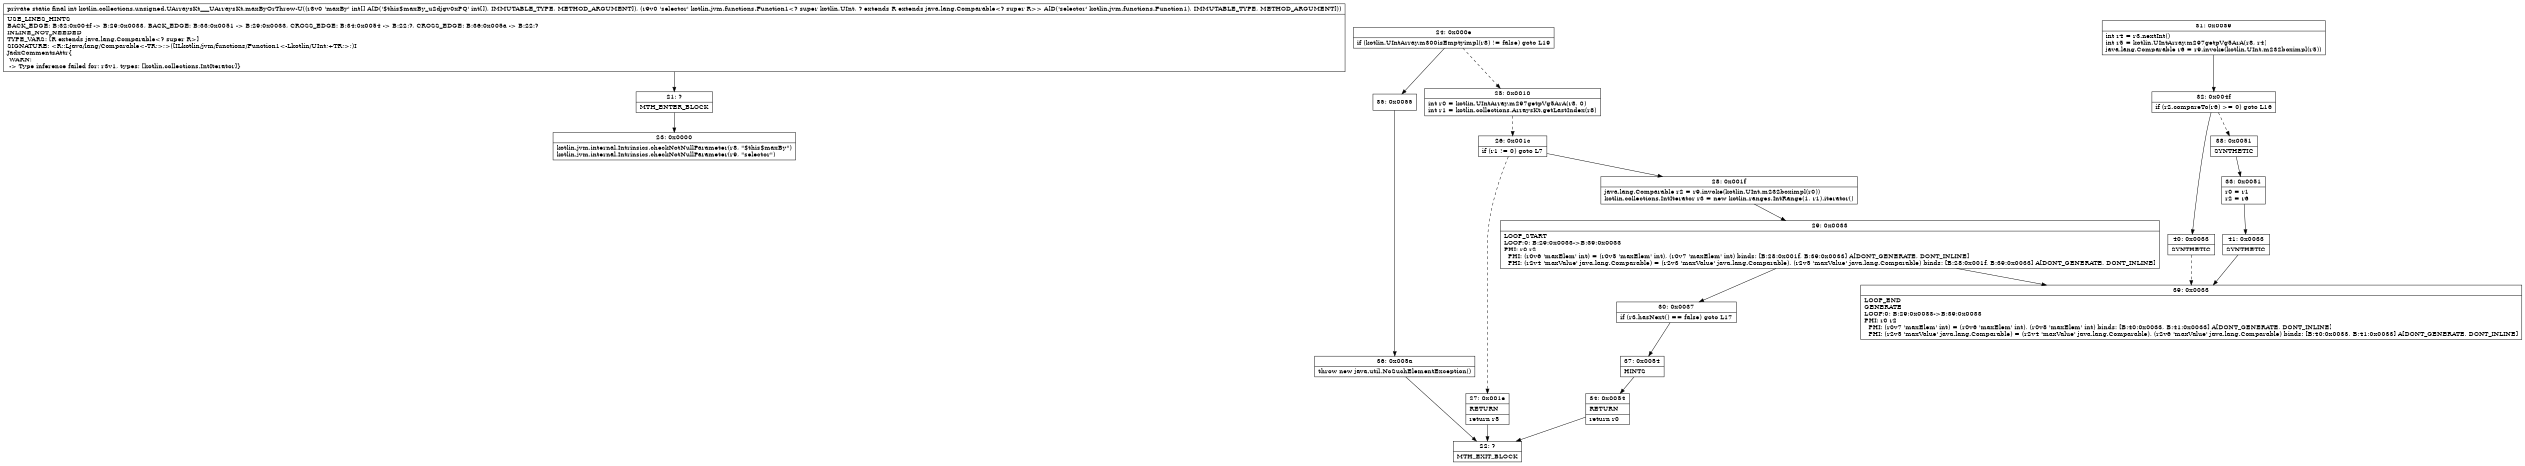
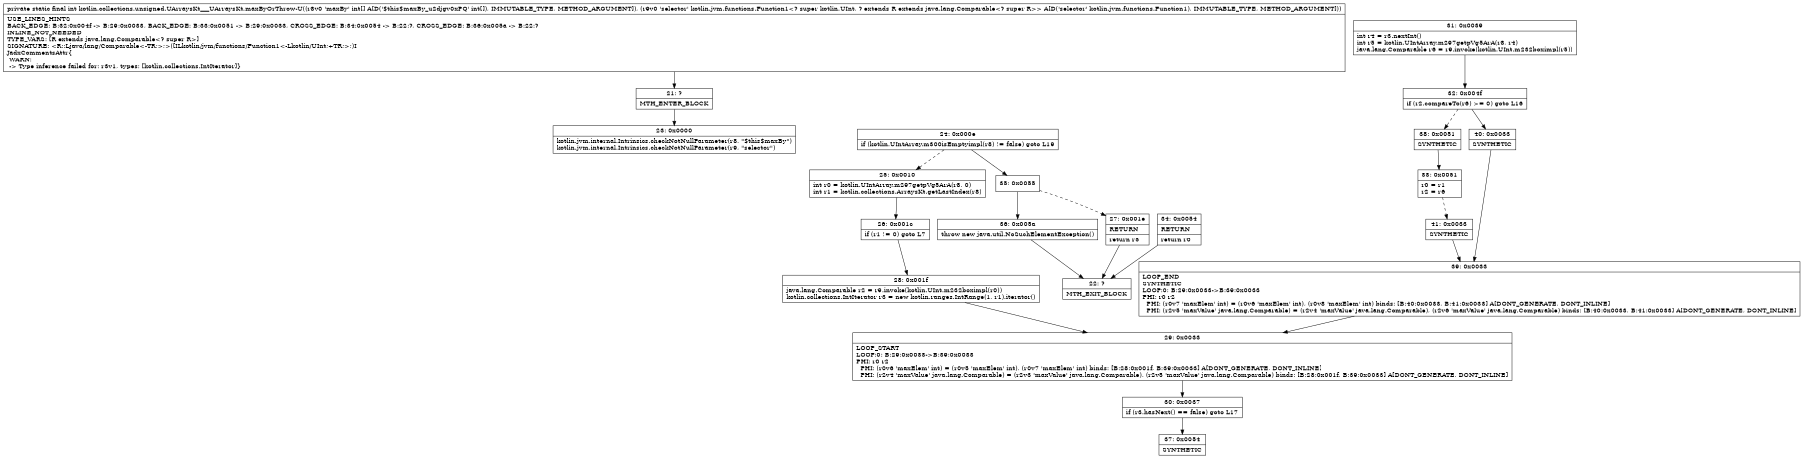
  digraph {
    node [shape=record]
    n1 [label="{21\:\ ?|MTH_ENTER_BLOCK\l}"]
    n2 [label="{23\:\ 0x0000|kotlin.jvm.internal.Intrinsics.checkNotNullParameter(r8, \"$this$maxBy\")\lkotlin.jvm.internal.Intrinsics.checkNotNullParameter(r9, \"selector\")\l}"]
    n3 [label="{24\:\ 0x000e|if (kotlin.UIntArray.m300isEmptyimpl(r8) != false) goto L19\l}"]
    n4 [label="{25\:\ 0x0010|int r0 = kotlin.UIntArray.m297getpVg5ArA(r8, 0)\lint r1 = kotlin.collections.ArraysKt.getLastIndex(r8)\l}"]
    n5 [label="{35\:\ 0x0055}"]
    n6 [label="{26\:\ 0x001c|if (r1 != 0) goto L7\l}"]
    n7 [label="{36\:\ 0x005a|throw new java.util.NoSuchElementException()\l}"]
    n8 [label="{27\:\ 0x001e|RETURN\l|return r5\l}"]
    n9 [label="{28\:\ 0x001f|java.lang.Comparable r2 = r9.invoke(kotlin.UInt.m232boximpl(r0))\lkotlin.collections.IntIterator r3 = new kotlin.ranges.IntRange(1, r1).iterator()\l}"]
    n10 [label="{22\:\ ?|MTH_EXIT_BLOCK\l}"]
    n11 [label="{29\:\ 0x0033|LOOP_START\lLOOP:0: B:29:0x0033\-\>B:39:0x0033\lPHI: r0 r2 \l  PHI: (r0v6 'maxElem' int) = (r0v5 'maxElem' int), (r0v7 'maxElem' int) binds: [B:28:0x001f, B:39:0x0033] A[DONT_GENERATE, DONT_INLINE]\l  PHI: (r2v4 'maxValue' java.lang.Comparable) = (r2v3 'maxValue' java.lang.Comparable), (r2v5 'maxValue' java.lang.Comparable) binds: [B:28:0x001f, B:39:0x0033] A[DONT_GENERATE, DONT_INLINE]\l}"]
    n12 [label="{30\:\ 0x0037|if (r3.hasNext() == false) goto L17\l}"]
-   n13 [label="{37\:\ 0x0054|HINTS\l}"]
+   n13 [label="{37\:\ 0x0054|SYNTHETIC\l}"]
    n14 [label="{31\:\ 0x0039|int r4 = r3.nextInt()\lint r5 = kotlin.UIntArray.m297getpVg5ArA(r8, r4)\ljava.lang.Comparable r6 = r9.invoke(kotlin.UInt.m232boximpl(r5))\l}"]
    n15 [label="{32\:\ 0x004f|if (r2.compareTo(r6) \>= 0) goto L16\l}"]
    n16 [label="{34\:\ 0x0054|RETURN\l|return r0\l}"]
    n17 [label="{38\:\ 0x0051|SYNTHETIC\l}"]
    n18 [label="{40\:\ 0x0033|SYNTHETIC\l}"]
    n19 [label="{33\:\ 0x0051|r0 = r1\lr2 = r6\l}"]
-   n20 [label="{39\:\ 0x0033|LOOP_END\lGENERATE\lLOOP:0: B:29:0x0033\-\>B:39:0x0033\lPHI: r0 r2 \l  PHI: (r0v7 'maxElem' int) = (r0v6 'maxElem' int), (r0v8 'maxElem' int) binds: [B:40:0x0033, B:41:0x0033] A[DONT_GENERATE, DONT_INLINE]\l  PHI: (r2v5 'maxValue' java.lang.Comparable) = (r2v4 'maxValue' java.lang.Comparable), (r2v6 'maxValue' java.lang.Comparable) binds: [B:40:0x0033, B:41:0x0033] A[DONT_GENERATE, DONT_INLINE]\l}"]
+   n20 [label="{39\:\ 0x0033|LOOP_END\lSYNTHETIC\lLOOP:0: B:29:0x0033\-\>B:39:0x0033\lPHI: r0 r2 \l  PHI: (r0v7 'maxElem' int) = (r0v6 'maxElem' int), (r0v8 'maxElem' int) binds: [B:40:0x0033, B:41:0x0033] A[DONT_GENERATE, DONT_INLINE]\l  PHI: (r2v5 'maxValue' java.lang.Comparable) = (r2v4 'maxValue' java.lang.Comparable), (r2v6 'maxValue' java.lang.Comparable) binds: [B:40:0x0033, B:41:0x0033] A[DONT_GENERATE, DONT_INLINE]\l}"]
    n21 [label="{41\:\ 0x0033|SYNTHETIC\l}"]
    n22 [label="{private static final int kotlin.collections.unsigned.UArraysKt___UArraysKt.maxByOrThrow\-U((r8v0 'maxBy' int[] A[D('$this$maxBy_u2djgv0xPQ' int[]), IMMUTABLE_TYPE, METHOD_ARGUMENT]), (r9v0 'selector' kotlin.jvm.functions.Function1\<? super kotlin.UInt, ? extends R extends java.lang.Comparable\<? super R\>\> A[D('selector' kotlin.jvm.functions.Function1), IMMUTABLE_TYPE, METHOD_ARGUMENT]))  | USE_LINES_HINTS\lBACK_EDGE: B:32:0x004f \-\> B:29:0x0033, BACK_EDGE: B:33:0x0051 \-\> B:29:0x0033, CROSS_EDGE: B:34:0x0054 \-\> B:22:?, CROSS_EDGE: B:36:0x005a \-\> B:22:?\lINLINE_NOT_NEEDED\lTYPE_VARS: [R extends java.lang.Comparable\<? super R\>]\lSIGNATURE: \<R::Ljava\/lang\/Comparable\<\-TR;\>;\>([ILkotlin\/jvm\/functions\/Function1\<\-Lkotlin\/UInt;+TR;\>;)I\lJadxCommentsAttr\{\l WARN: \l \-\> Type inference failed for: r3v1, types: [kotlin.collections.IntIterator]\}\l}"]
    n1 -> n2
    n3 -> n4 [style=dashed]
    n3 -> n5
-   n4 -> n6 [style=dashed]
+   n4 -> n6
    n5 -> n7
-   n6 -> n8 [style=dashed]
+   n5 -> n8 [style=dashed]
    n6 -> n9
    n7 -> n10
    n8 -> n10
    n9 -> n11
    n11 -> n12
    n12 -> n13
-   n13 -> n16
    n14 -> n15
    n15 -> n17 [style=dashed]
    n15 -> n18
    n16 -> n10
    n17 -> n19
-   n18 -> n20 [style=dashed]
-   n19 -> n21
-   n11 -> n20
+   n18 -> n20
+   n19 -> n21 [style=dashed]
+   n20 -> n11
    n21 -> n20
    n22 -> n1
  }
